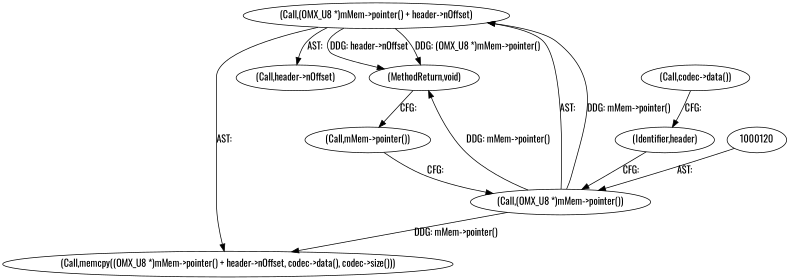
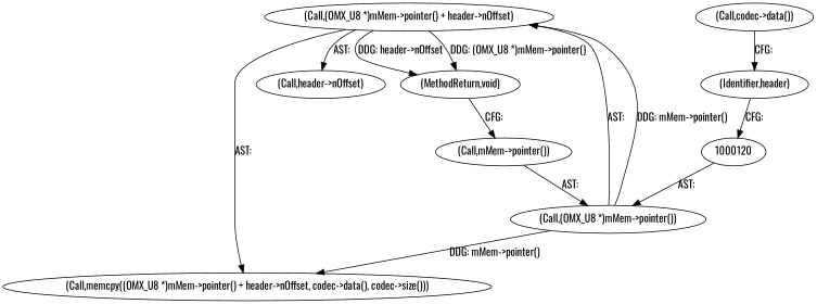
  digraph {
    fontname=Oswald
    node [fontname=Oswald]
    edge [fontname=Oswald]
    n1 [label="(Call,(OMX_U8 *)mMem->pointer() + header->nOffset)"]
    n2 [label="(Call,memcpy((OMX_U8 *)mMem->pointer() + header->nOffset, codec->data(), codec->size()))"]
    n3 [label="(Call,header->nOffset)"]
    n4 [label="(MethodReturn,void)"]
    n5 [label="(Call,mMem->pointer())"]
    n6 [label="(Call,(OMX_U8 *)mMem->pointer())"]
    n7 [label="(Call,codec->data())"]
    n8 [label="(Identifier,header)"]
    1000120
    n1 -> n2 [label="AST: "]
    n1 -> n3 [label="AST: "]
    n1 -> n4 [label="DDG: header->nOffset"]
    n1 -> n4 [label="DDG: (OMX_U8 *)mMem->pointer()"]
    n4 -> n5 [label="CFG: "]
-   n5 -> n6 [label="CFG: "]
+   n5 -> n6 [label="AST: "]
    n6 -> n1 [label="AST: "]
    n6 -> n1 [label="DDG: mMem->pointer()"]
    n6 -> n2 [label="DDG: mMem->pointer()"]
-   n6 -> n4 [label="DDG: mMem->pointer()"]
    n7 -> n8 [label="CFG: "]
-   n8 -> n6 [label="CFG: "]
+   n8 -> 1000120 [label="CFG: "]
    1000120 -> n6 [label="AST: "]
  }
